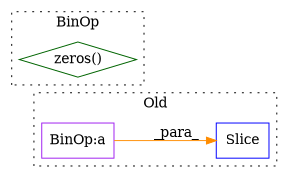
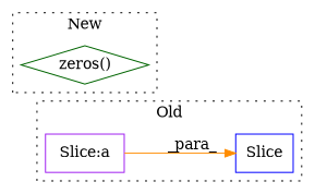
  digraph {
    rankdir=LR
    node [shape=box]
    n1 [a=80 l=10 label=Slice s=5770 color=blue]
-   n2 [a=82 l=7 label="BinOp:a" s=5788 color=purple]
+   n2 [a=82 l=7 label="Slice:a" s=5788 color=purple]
    n3 [a=75 l="9,19" label="zeros()" s="6520,6535" shape=diamond color=darkgreen]
    subgraph cluster_1 {
      label=Old
      style=dotted
      n1
      n2
    }
    subgraph cluster_2 {
-     label=BinOp
+     label=New
      style=dotted
      n3
    }
    n2 -> n1 [label=_para_ color=darkorange]
  }
